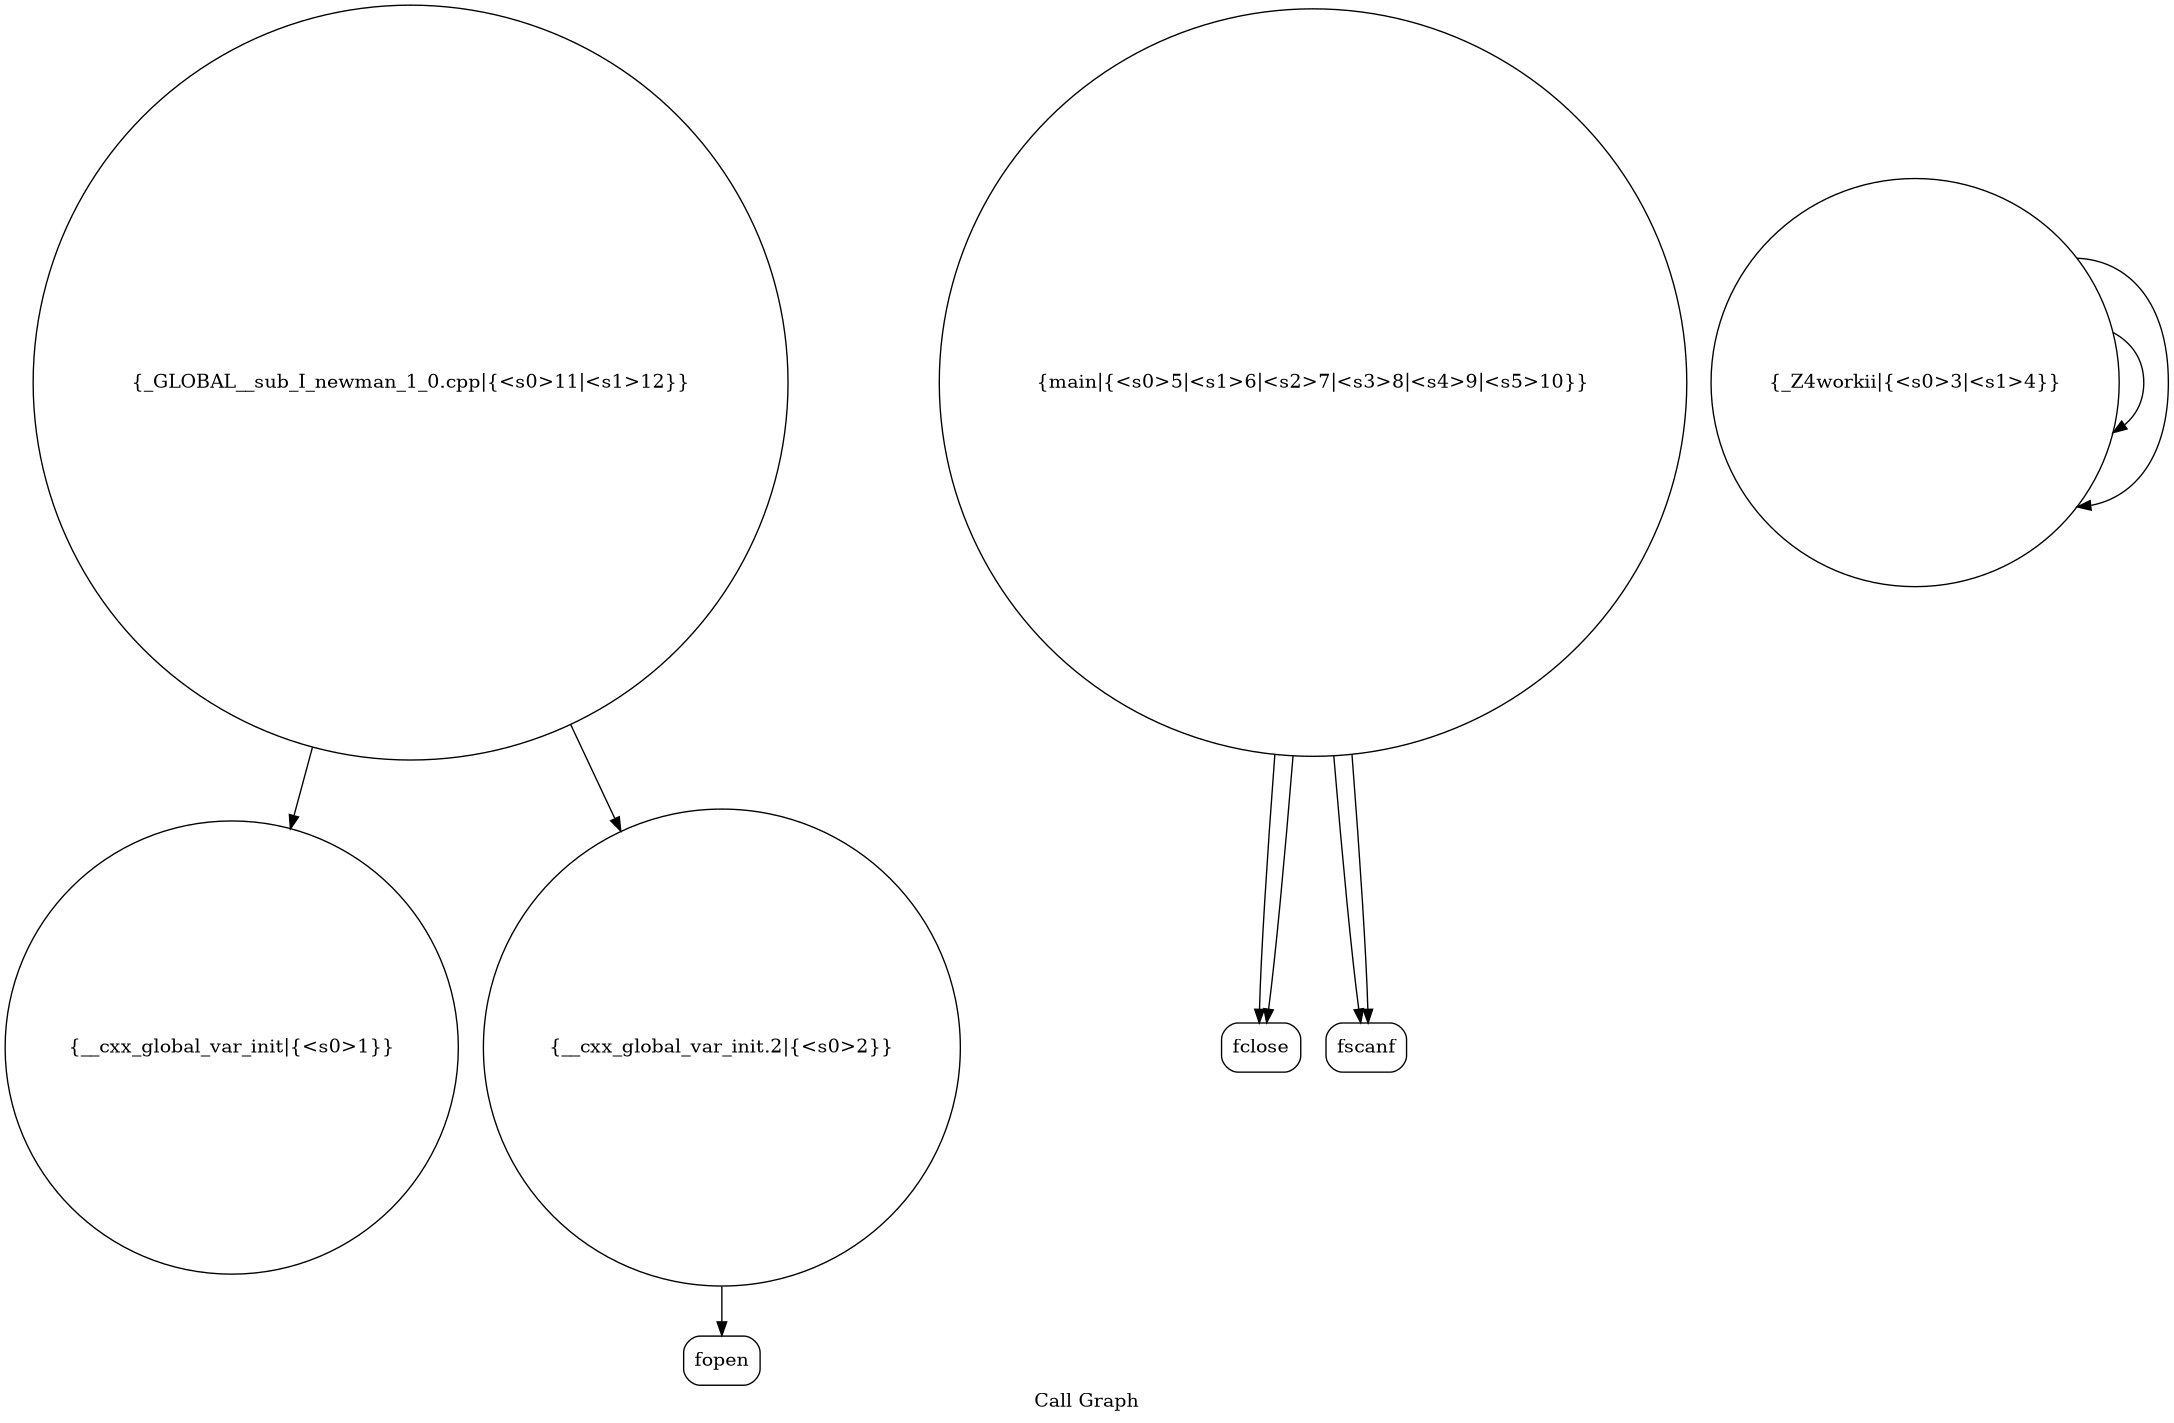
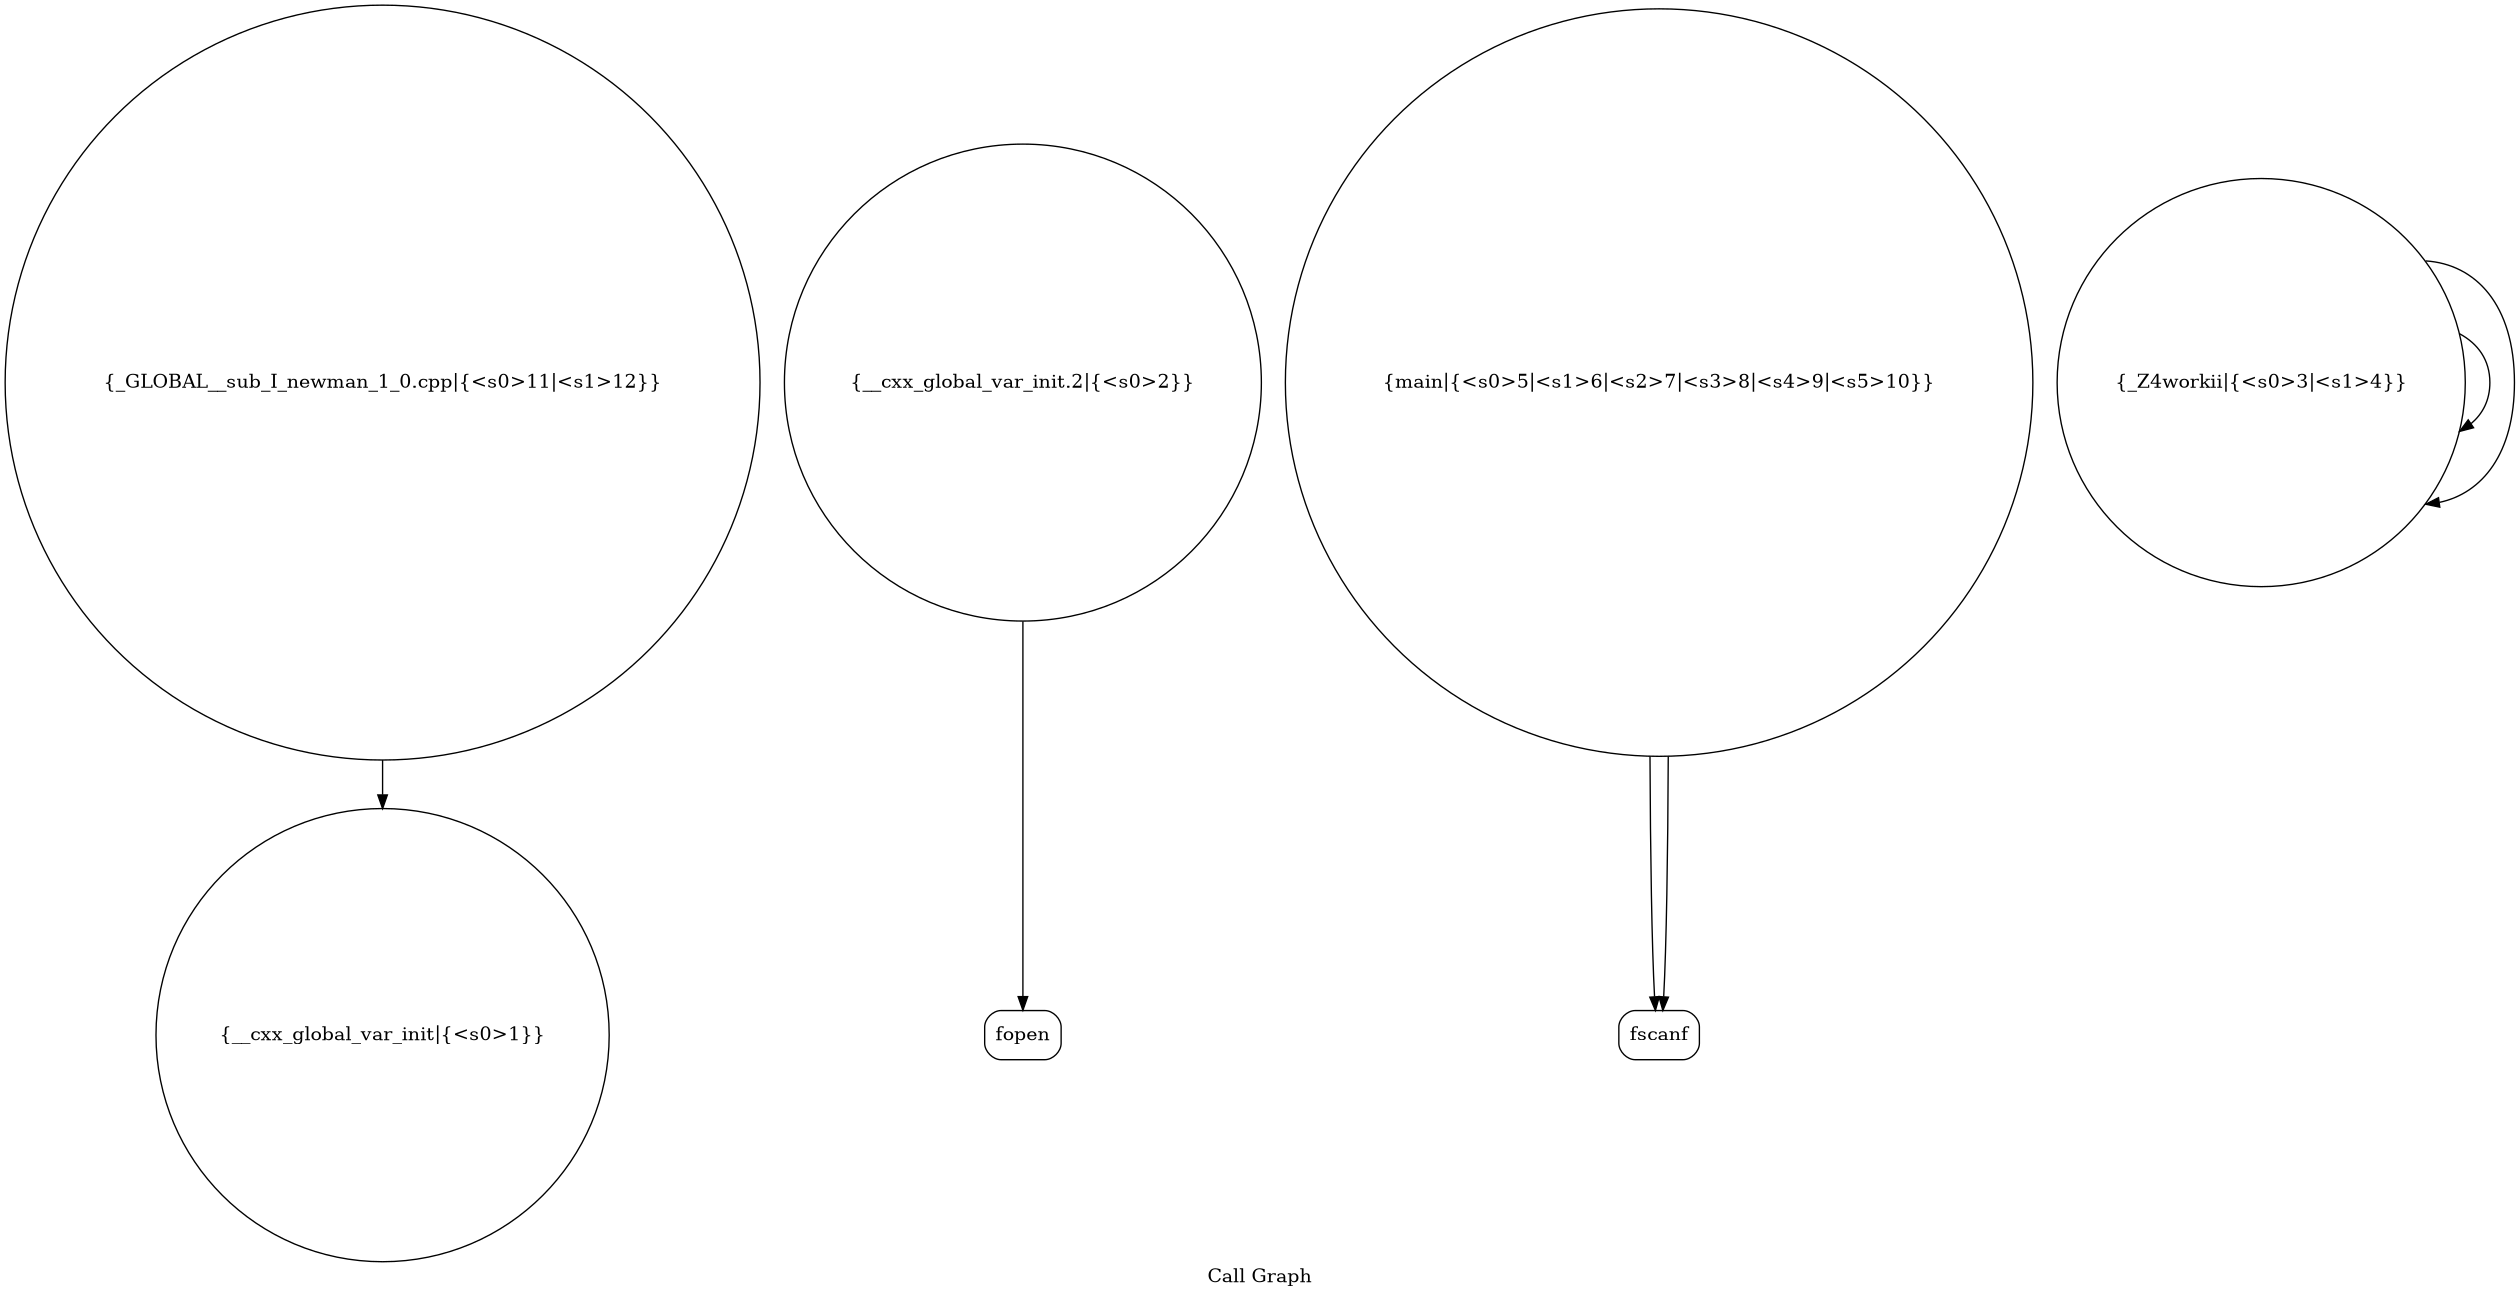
  digraph {
    label="Call Graph"
    node [shape=circle]
    edge [color=black tailport=s0]
    n1 [label="{__cxx_global_var_init|{<s0>1}}"]
    n2 [label="{fopen}" shape=Mrecord]
-   n3 [label="{fclose}" shape=Mrecord]
    n4 [label="{__cxx_global_var_init.2|{<s0>2}}"]
    n5 [label="{main|{<s0>5|<s1>6|<s2>7|<s3>8|<s4>9|<s5>10}}"]
    n6 [label="{fscanf}" shape=Mrecord]
    n7 [label="{_Z4workii|{<s0>3|<s1>4}}"]
    n8 [label="{_GLOBAL__sub_I_newman_1_0.cpp|{<s0>11|<s1>12}}"]
    n4 -> n2
-   n5 -> n3 [tailport=s4]
-   n5 -> n3 [tailport=s5]
    n5 -> n6
    n5 -> n6 [tailport=s1]
    n7 -> n7
    n7 -> n7 [tailport=s1]
    n8 -> n1
-   n8 -> n4 [tailport=s1]
  }
